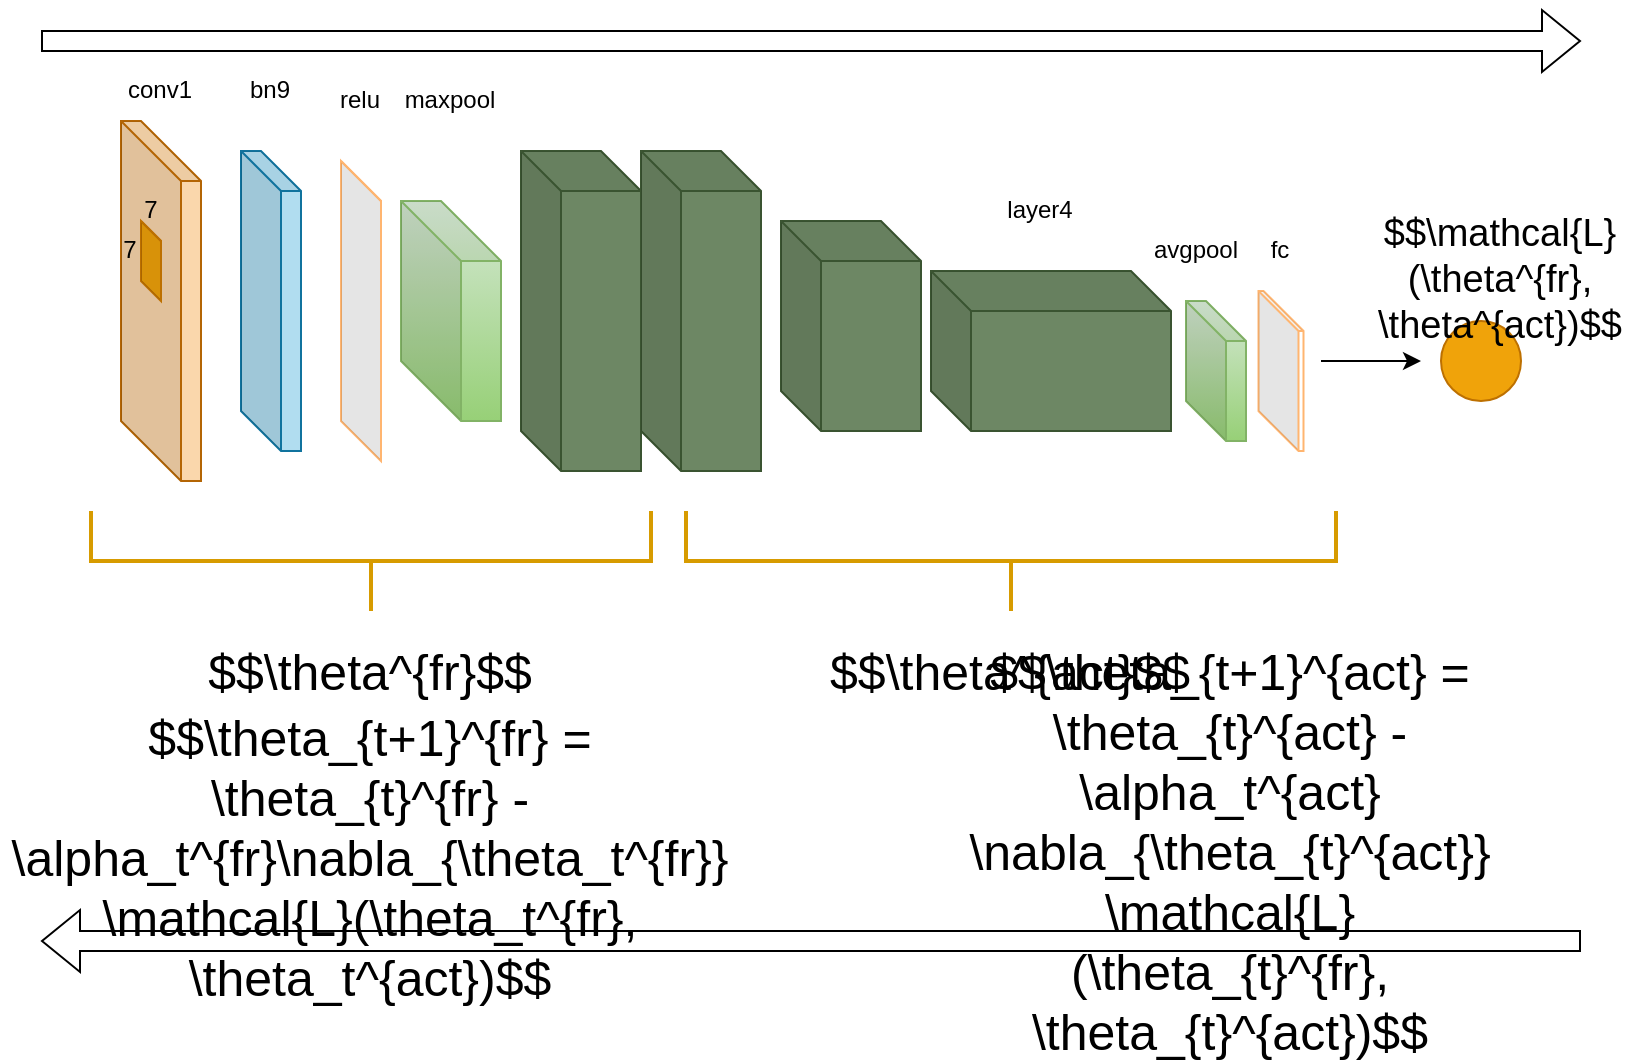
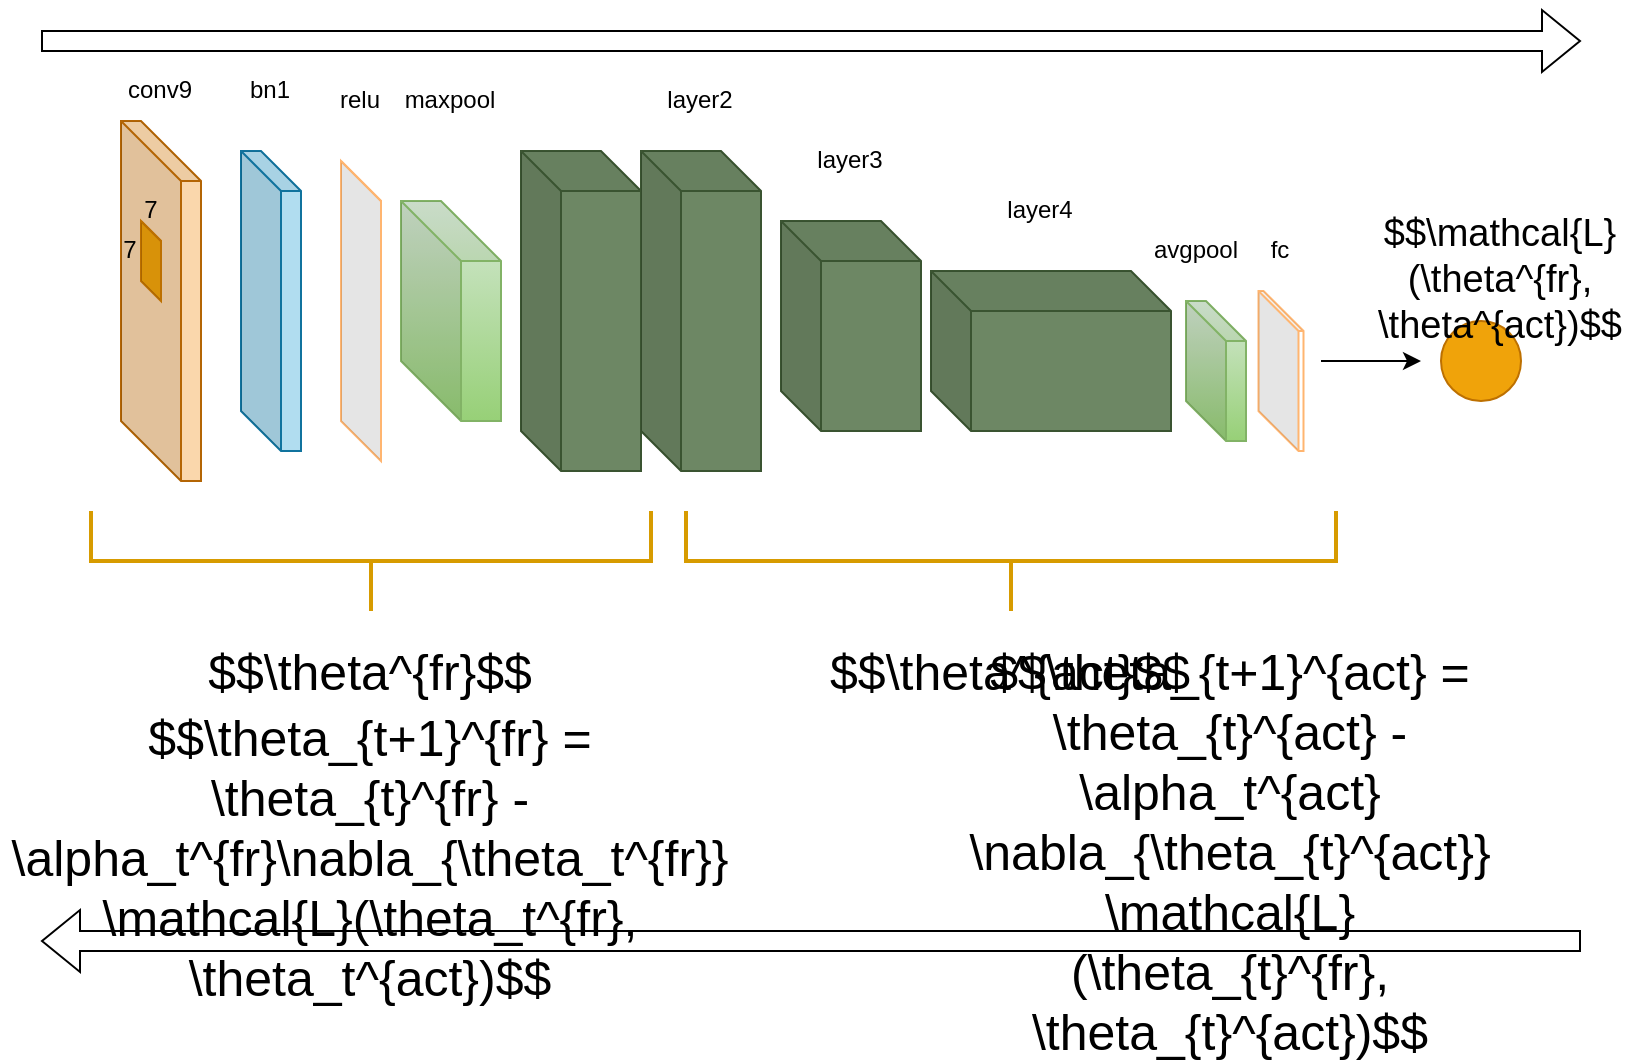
  <mxCell id="0" />
  <mxCell id="1" parent="0" />
  <mxCell id="2" value="" style="shape=cube;whiteSpace=wrap;html=1;boundedLbl=1;backgroundOutline=1;darkOpacity=0.05;darkOpacity2=0.1;size=30;fillColor=#fad7ac;strokeColor=#b46504;" vertex="1" parent="1"><mxGeometry x="60" y="60" width="40" height="180" as="geometry" /></mxCell>
  <mxCell id="3" value="" style="shape=cube;whiteSpace=wrap;html=1;boundedLbl=1;backgroundOutline=1;darkOpacity=0.05;darkOpacity2=0.1;fillColor=#f0a30a;strokeColor=#BD7000;fontColor=#000000;" vertex="1" parent="1"><mxGeometry x="70" y="110" width="10" height="40" as="geometry" /></mxCell>
  <mxCell id="4" value="7" style="text;html=1;strokeColor=none;fillColor=none;align=center;verticalAlign=middle;whiteSpace=wrap;rounded=0;" vertex="1" parent="1"><mxGeometry x="42.5" y="90" width="65" height="30" as="geometry" /></mxCell>
  <mxCell id="5" value="7" style="text;html=1;strokeColor=none;fillColor=none;align=center;verticalAlign=middle;whiteSpace=wrap;rounded=0;" vertex="1" parent="1"><mxGeometry x="40" y="110" width="50" height="30" as="geometry" /></mxCell>
- <mxCell id="6" value="conv1" style="text;html=1;strokeColor=none;fillColor=none;align=center;verticalAlign=middle;whiteSpace=wrap;rounded=0;" vertex="1" parent="1"><mxGeometry x="50" y="30" width="60" height="30" as="geometry" /></mxCell>
+ <mxCell id="6" value="conv9" style="text;html=1;strokeColor=none;fillColor=none;align=center;verticalAlign=middle;whiteSpace=wrap;rounded=0;" vertex="1" parent="1"><mxGeometry x="50" y="30" width="60" height="30" as="geometry" /></mxCell>
  <mxCell id="7" value="" style="shape=cube;whiteSpace=wrap;html=1;boundedLbl=1;backgroundOutline=1;darkOpacity=0.05;darkOpacity2=0.1;strokeColor=#10739e;fillColor=#b1ddf0;" vertex="1" parent="1"><mxGeometry x="120" y="75" width="30" height="150" as="geometry" /></mxCell>
- <mxCell id="8" value="bn9" style="text;html=1;strokeColor=none;fillColor=none;align=center;verticalAlign=middle;whiteSpace=wrap;rounded=0;" vertex="1" parent="1"><mxGeometry x="105" y="30" width="60" height="30" as="geometry" /></mxCell>
+ <mxCell id="8" value="bn1" style="text;html=1;strokeColor=none;fillColor=none;align=center;verticalAlign=middle;whiteSpace=wrap;rounded=0;" vertex="1" parent="1"><mxGeometry x="105" y="30" width="60" height="30" as="geometry" /></mxCell>
  <mxCell id="9" value="" style="shape=cube;whiteSpace=wrap;html=1;boundedLbl=1;backgroundOutline=1;darkOpacity=0.05;darkOpacity2=0.1;strokeColor=#82b366;fillColor=#d5e8d4;gradientColor=#97d077;size=30;" vertex="1" parent="1"><mxGeometry x="200" y="100" width="50" height="110" as="geometry" /></mxCell>
  <mxCell id="10" value="maxpool" style="text;html=1;strokeColor=none;fillColor=none;align=center;verticalAlign=middle;whiteSpace=wrap;rounded=0;" vertex="1" parent="1"><mxGeometry x="195" y="35" width="60" height="30" as="geometry" /></mxCell>
  <mxCell id="11" value="" style="shape=cube;whiteSpace=wrap;html=1;boundedLbl=1;backgroundOutline=1;darkOpacity=0.05;darkOpacity2=0.1;strokeColor=#FFB570;" vertex="1" parent="1"><mxGeometry x="170" y="80" width="20" height="150" as="geometry" /></mxCell>
  <mxCell id="12" value="relu" style="text;html=1;strokeColor=none;fillColor=none;align=center;verticalAlign=middle;whiteSpace=wrap;rounded=0;" vertex="1" parent="1"><mxGeometry x="150" y="35" width="60" height="30" as="geometry" /></mxCell>
  <mxCell id="13" value="" style="shape=cube;whiteSpace=wrap;html=1;boundedLbl=1;backgroundOutline=1;darkOpacity=0.05;darkOpacity2=0.1;strokeColor=#3A5431;fillColor=#6d8764;fontColor=#ffffff;" vertex="1" parent="1"><mxGeometry x="260" y="75" width="60" height="160" as="geometry" /></mxCell>
  <mxCell id="14" value="" style="shape=cube;whiteSpace=wrap;html=1;boundedLbl=1;backgroundOutline=1;darkOpacity=0.05;darkOpacity2=0.1;strokeColor=#3A5431;fillColor=#6d8764;fontColor=#ffffff;" vertex="1" parent="1"><mxGeometry x="320" y="75" width="60" height="160" as="geometry" /></mxCell>
+ <mxCell id="15" value="layer2" style="text;html=1;strokeColor=none;fillColor=none;align=center;verticalAlign=middle;whiteSpace=wrap;rounded=0;" vertex="1" parent="1"><mxGeometry x="320" y="35" width="60" height="30" as="geometry" /></mxCell>
  <mxCell id="16" value="" style="shape=cube;whiteSpace=wrap;html=1;boundedLbl=1;backgroundOutline=1;darkOpacity=0.05;darkOpacity2=0.1;strokeColor=#3A5431;fillColor=#6d8764;fontColor=#ffffff;" vertex="1" parent="1"><mxGeometry x="390" y="110" width="70" height="105" as="geometry" /></mxCell>
  <mxCell id="17" value="" style="shape=cube;whiteSpace=wrap;html=1;boundedLbl=1;backgroundOutline=1;darkOpacity=0.05;darkOpacity2=0.1;strokeColor=#3A5431;fillColor=#6d8764;fontColor=#ffffff;" vertex="1" parent="1"><mxGeometry x="465" y="135" width="120" height="80" as="geometry" /></mxCell>
  <mxCell id="18" value="" style="shape=cube;whiteSpace=wrap;html=1;boundedLbl=1;backgroundOutline=1;darkOpacity=0.05;darkOpacity2=0.1;strokeColor=#82b366;fillColor=#d5e8d4;gradientColor=#97d077;" vertex="1" parent="1"><mxGeometry x="592.5" y="150" width="30" height="70" as="geometry" /></mxCell>
  <mxCell id="19" value="avgpool" style="text;html=1;strokeColor=none;fillColor=none;align=center;verticalAlign=middle;whiteSpace=wrap;rounded=0;" vertex="1" parent="1"><mxGeometry x="567.5" y="110" width="60" height="30" as="geometry" /></mxCell>
  <mxCell id="20" value="" style="endArrow=none;html=1;rounded=0;startArrow=none;" edge="1" parent="1" source="22"><mxGeometry width="50" height="50" relative="1" as="geometry"><mxPoint x="645" y="184.5" as="sourcePoint" /><mxPoint x="645" y="184.5" as="targetPoint" /></mxGeometry></mxCell>
  <mxCell id="21" value="fc" style="text;html=1;strokeColor=none;fillColor=none;align=center;verticalAlign=middle;whiteSpace=wrap;rounded=0;" vertex="1" parent="1"><mxGeometry x="610" y="110" width="60" height="30" as="geometry" /></mxCell>
  <mxCell id="22" value="" style="shape=cube;whiteSpace=wrap;html=1;boundedLbl=1;backgroundOutline=1;darkOpacity=0.05;darkOpacity2=0.1;strokeColor=#FFB570;" vertex="1" parent="1"><mxGeometry x="628.75" y="145" width="22.5" height="80" as="geometry" /></mxCell>
+ <mxCell id="23" value="layer3" style="text;html=1;strokeColor=none;fillColor=none;align=center;verticalAlign=middle;whiteSpace=wrap;rounded=0;" vertex="1" parent="1"><mxGeometry x="395" y="65" width="60" height="30" as="geometry" /></mxCell>
  <mxCell id="24" value="layer4" style="text;html=1;strokeColor=none;fillColor=none;align=center;verticalAlign=middle;whiteSpace=wrap;rounded=0;" vertex="1" parent="1"><mxGeometry x="490" y="90" width="60" height="30" as="geometry" /></mxCell>
  <mxCell id="25" value="" style="ellipse;whiteSpace=wrap;html=1;aspect=fixed;fillColor=#f0a30a;strokeColor=#BD7000;fontColor=#000000;" vertex="1" parent="1"><mxGeometry x="720" y="160" width="40" height="40" as="geometry" /></mxCell>
  <mxCell id="26" value="$$\mathcal{L}(\theta^{fr}, \theta^{act})$$" style="text;html=1;strokeColor=none;fillColor=none;align=center;verticalAlign=middle;whiteSpace=wrap;rounded=0;fontSize=19;" vertex="1" parent="1"><mxGeometry x="720" y="125" width="60" height="30" as="geometry" /></mxCell>
  <mxCell id="27" value="" style="endArrow=classic;html=1;rounded=0;" edge="1" parent="1"><mxGeometry width="50" height="50" relative="1" as="geometry"><mxPoint x="660" y="180" as="sourcePoint" /><mxPoint x="710" y="180" as="targetPoint" /></mxGeometry></mxCell>
  <mxCell id="28" value="" style="shape=flexArrow;endArrow=classic;html=1;rounded=0;fontSize=25;sourcePerimeterSpacing=12;" edge="1" parent="1"><mxGeometry width="50" height="50" relative="1" as="geometry"><mxPoint x="20" y="20" as="sourcePoint" /><mxPoint x="790" y="20" as="targetPoint" /></mxGeometry></mxCell>
  <mxCell id="29" value="" style="shape=flexArrow;endArrow=classic;html=1;rounded=0;fontSize=25;sourcePerimeterSpacing=12;" edge="1" parent="1"><mxGeometry width="50" height="50" relative="1" as="geometry"><mxPoint x="790" y="470" as="sourcePoint" /><mxPoint x="20" y="470" as="targetPoint" /></mxGeometry></mxCell>
  <mxCell id="30" value="$$\theta_{t+1}^{act} = \theta_{t}^{act} - \alpha_t^{act} \nabla_{\theta_{t}^{act}} \mathcal{L}(\theta_{t}^{fr}, \theta_{t}^{act})$$" style="text;html=1;strokeColor=none;fillColor=none;align=center;verticalAlign=middle;whiteSpace=wrap;rounded=0;fontSize=25;" vertex="1" parent="1"><mxGeometry x="585" y="410" width="60" height="30" as="geometry" /></mxCell>
  <mxCell id="31" value="$$\theta_{t+1}^{fr} = \theta_{t}^{fr} - \alpha_t^{fr}\nabla_{\theta_t^{fr}} \mathcal{L}(\theta_t^{fr}, \theta_t^{act})$$" style="text;html=1;strokeColor=none;fillColor=none;align=center;verticalAlign=middle;whiteSpace=wrap;rounded=0;fontSize=25;" vertex="1" parent="1"><mxGeometry x="155" y="412.5" width="60" height="30" as="geometry" /></mxCell>
  <mxCell id="32" value="" style="strokeWidth=2;html=1;shape=mxgraph.flowchart.annotation_2;align=left;labelPosition=right;pointerEvents=1;rotation=-90;fillColor=#ffe6cc;strokeColor=#d79b00;" vertex="1" parent="1"><mxGeometry x="160" y="140" width="50" height="280" as="geometry" /></mxCell>
  <mxCell id="33" value="" style="strokeWidth=2;html=1;shape=mxgraph.flowchart.annotation_2;align=left;labelPosition=right;pointerEvents=1;rotation=-90;fillColor=#ffe6cc;strokeColor=#d79b00;" vertex="1" parent="1"><mxGeometry x="480" y="117.5" width="50" height="325" as="geometry" /></mxCell>
  <mxCell id="34" value="&lt;font style=&quot;font-size: 25px;&quot;&gt;$$\theta^{fr}$$&lt;/font&gt;" style="text;html=1;strokeColor=none;fillColor=none;align=center;verticalAlign=middle;whiteSpace=wrap;rounded=0;strokeWidth=16;" vertex="1" parent="1"><mxGeometry x="155" y="320" width="60" height="30" as="geometry" /></mxCell>
  <mxCell id="35" value="&lt;font style=&quot;font-size: 25px;&quot;&gt;$$\theta^{act}$$&lt;/font&gt;" style="text;html=1;strokeColor=none;fillColor=none;align=center;verticalAlign=middle;whiteSpace=wrap;rounded=0;strokeWidth=16;" vertex="1" parent="1"><mxGeometry x="475" y="320" width="60" height="30" as="geometry" /></mxCell>
